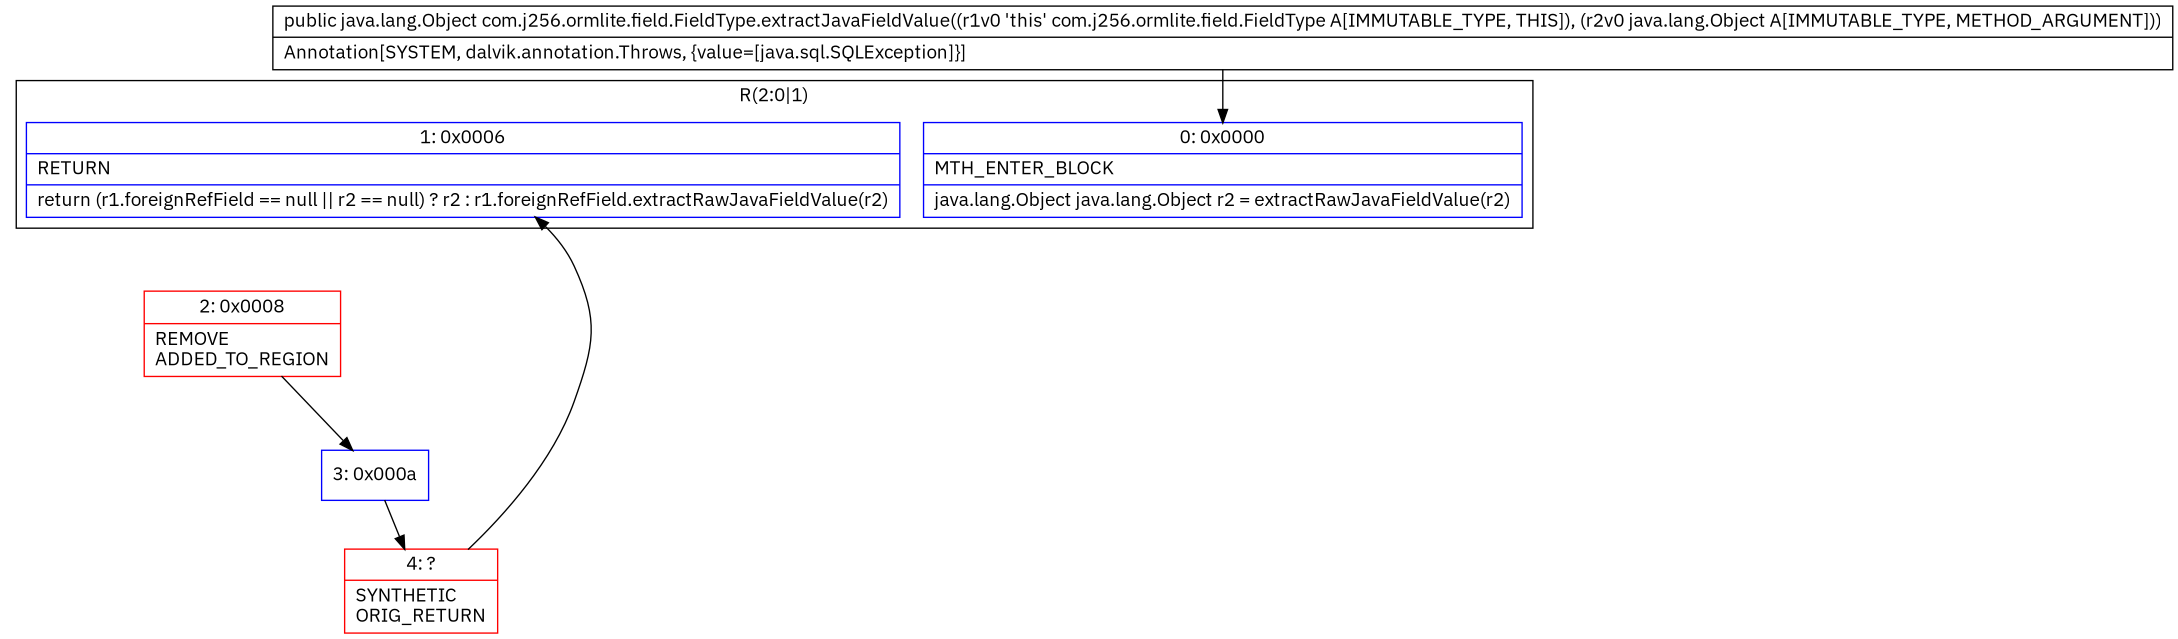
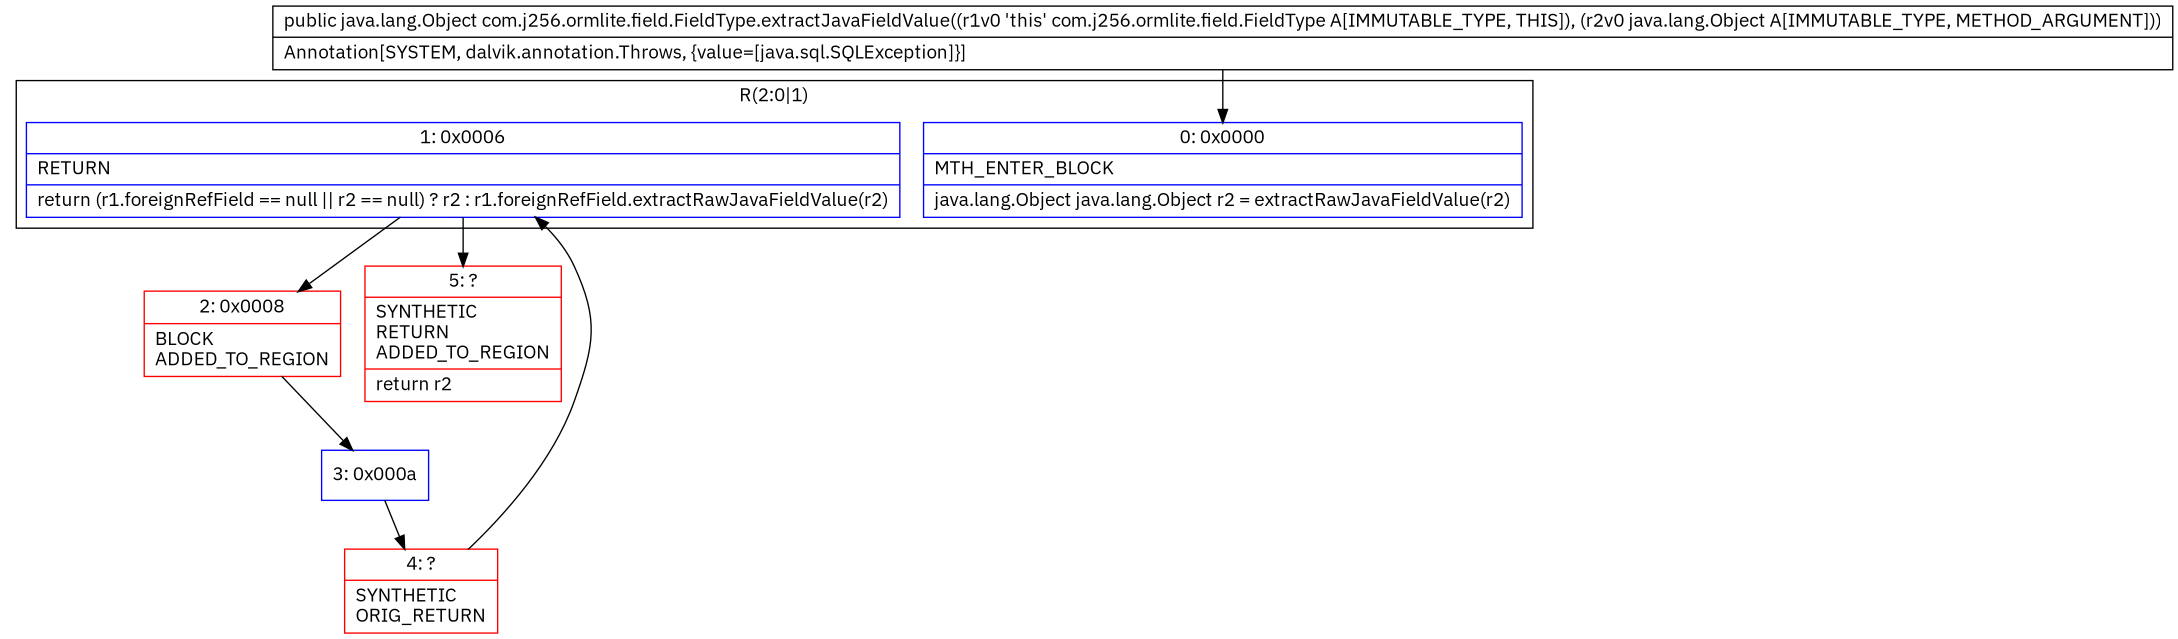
  digraph {
    fontname="IBM Plex Sans"
    node [color=blue fontname="IBM Plex Sans" shape=record]
    edge [fontname="IBM Plex Sans"]
    n1 [label="{0\:\ 0x0000|MTH_ENTER_BLOCK\l|java.lang.Object java.lang.Object r2 = extractRawJavaFieldValue(r2)\l}"]
    n2 [label="{1\:\ 0x0006|RETURN\l|return (r1.foreignRefField == null \|\| r2 == null) ? r2 : r1.foreignRefField.extractRawJavaFieldValue(r2)\l}"]
-   n3 [color=red label="{2\:\ 0x0008|REMOVE\lADDED_TO_REGION\l}"]
+   n3 [color=red label="{2\:\ 0x0008|BLOCK\lADDED_TO_REGION\l}"]
+   n4 [color=red label="{5\:\ ?|SYNTHETIC\lRETURN\lADDED_TO_REGION\l|return r2\l}"]
    n5 [label="{3\:\ 0x000a}"]
    n6 [color=red label="{4\:\ ?|SYNTHETIC\lORIG_RETURN\l}"]
    n7 [label="{public java.lang.Object com.j256.ormlite.field.FieldType.extractJavaFieldValue((r1v0 'this' com.j256.ormlite.field.FieldType A[IMMUTABLE_TYPE, THIS]), (r2v0 java.lang.Object A[IMMUTABLE_TYPE, METHOD_ARGUMENT]))  | Annotation[SYSTEM, dalvik.annotation.Throws, \{value=[java.sql.SQLException]\}]\l}" color=""]
    subgraph cluster_1 {
      label="R(2:0|1)"
      n1
      n2
    }
+   n2 -> n3
+   n2 -> n4
    n3 -> n5
    n5 -> n6
    n6 -> n2
    n7 -> n1
  }
